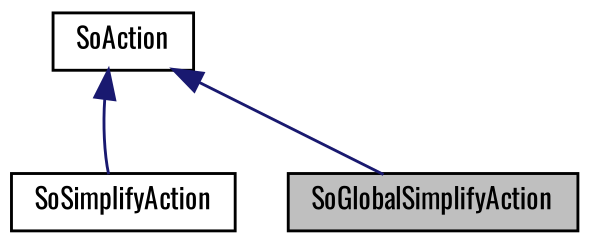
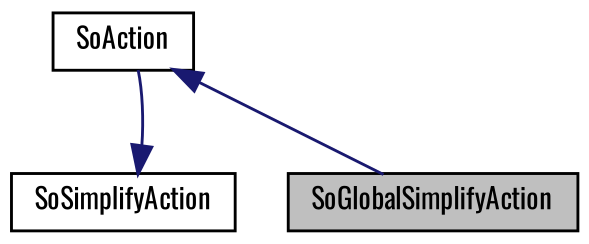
  digraph {
    fontname=Oswald
    node [color=black fillcolor=white fontname=Oswald fontsize=10 shape=record style=filled]
    edge [color=midnightblue dir=back fontname=Oswald fontsize=10 labelfontname=Helvetica labelfontsize=10 style=solid]
    n1 [fillcolor=grey75 fontcolor=black height=0.2 label=SoGlobalSimplifyAction width=0.4]
    n2 [height=0.2 label=SoSimplifyAction width=0.4]
    n3 [height=0.2 label=SoAction width=0.4]
    n3 -> n1
-   n3 -> n2
+   n2 -> n3
  }
